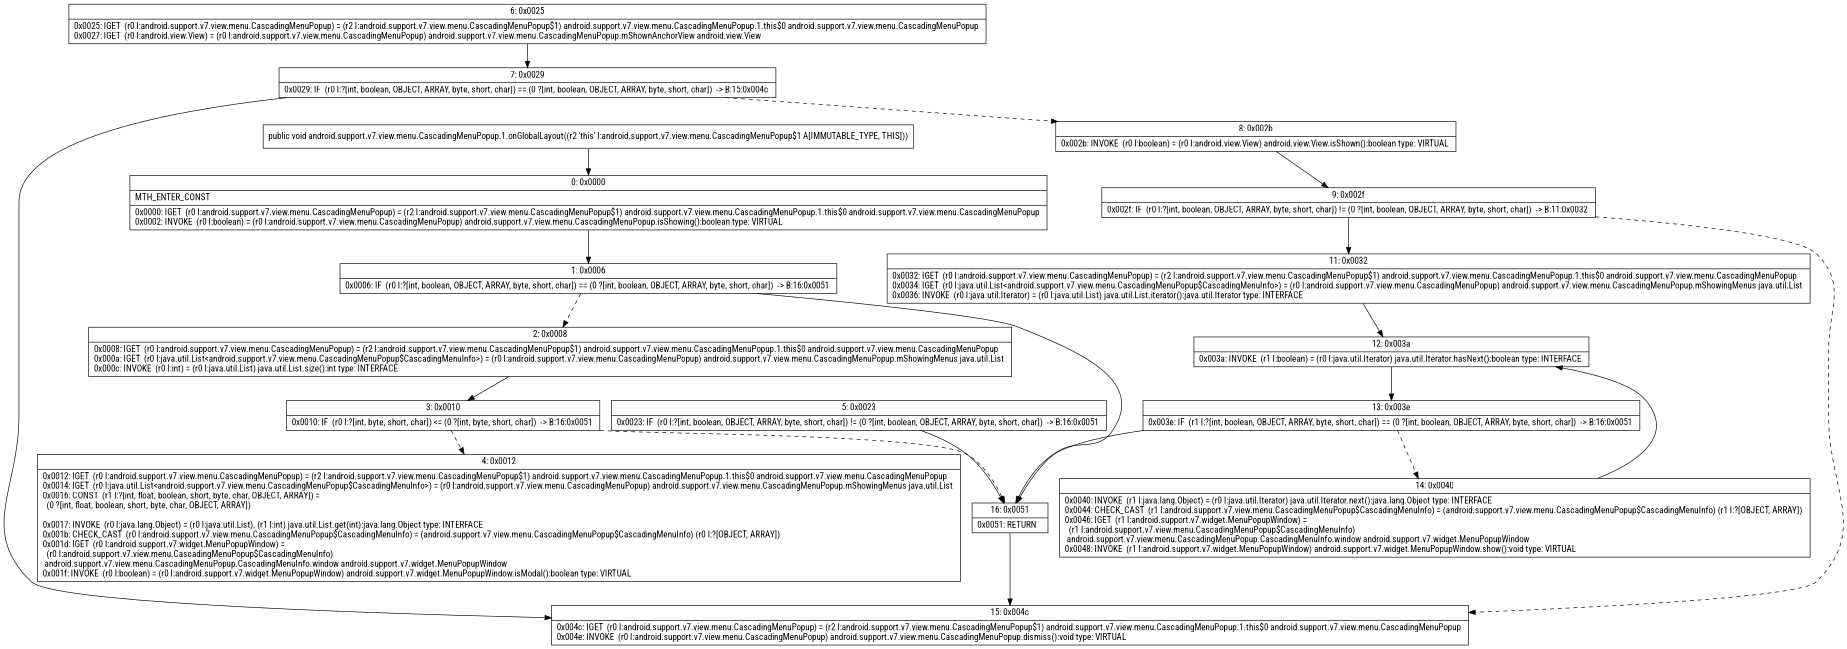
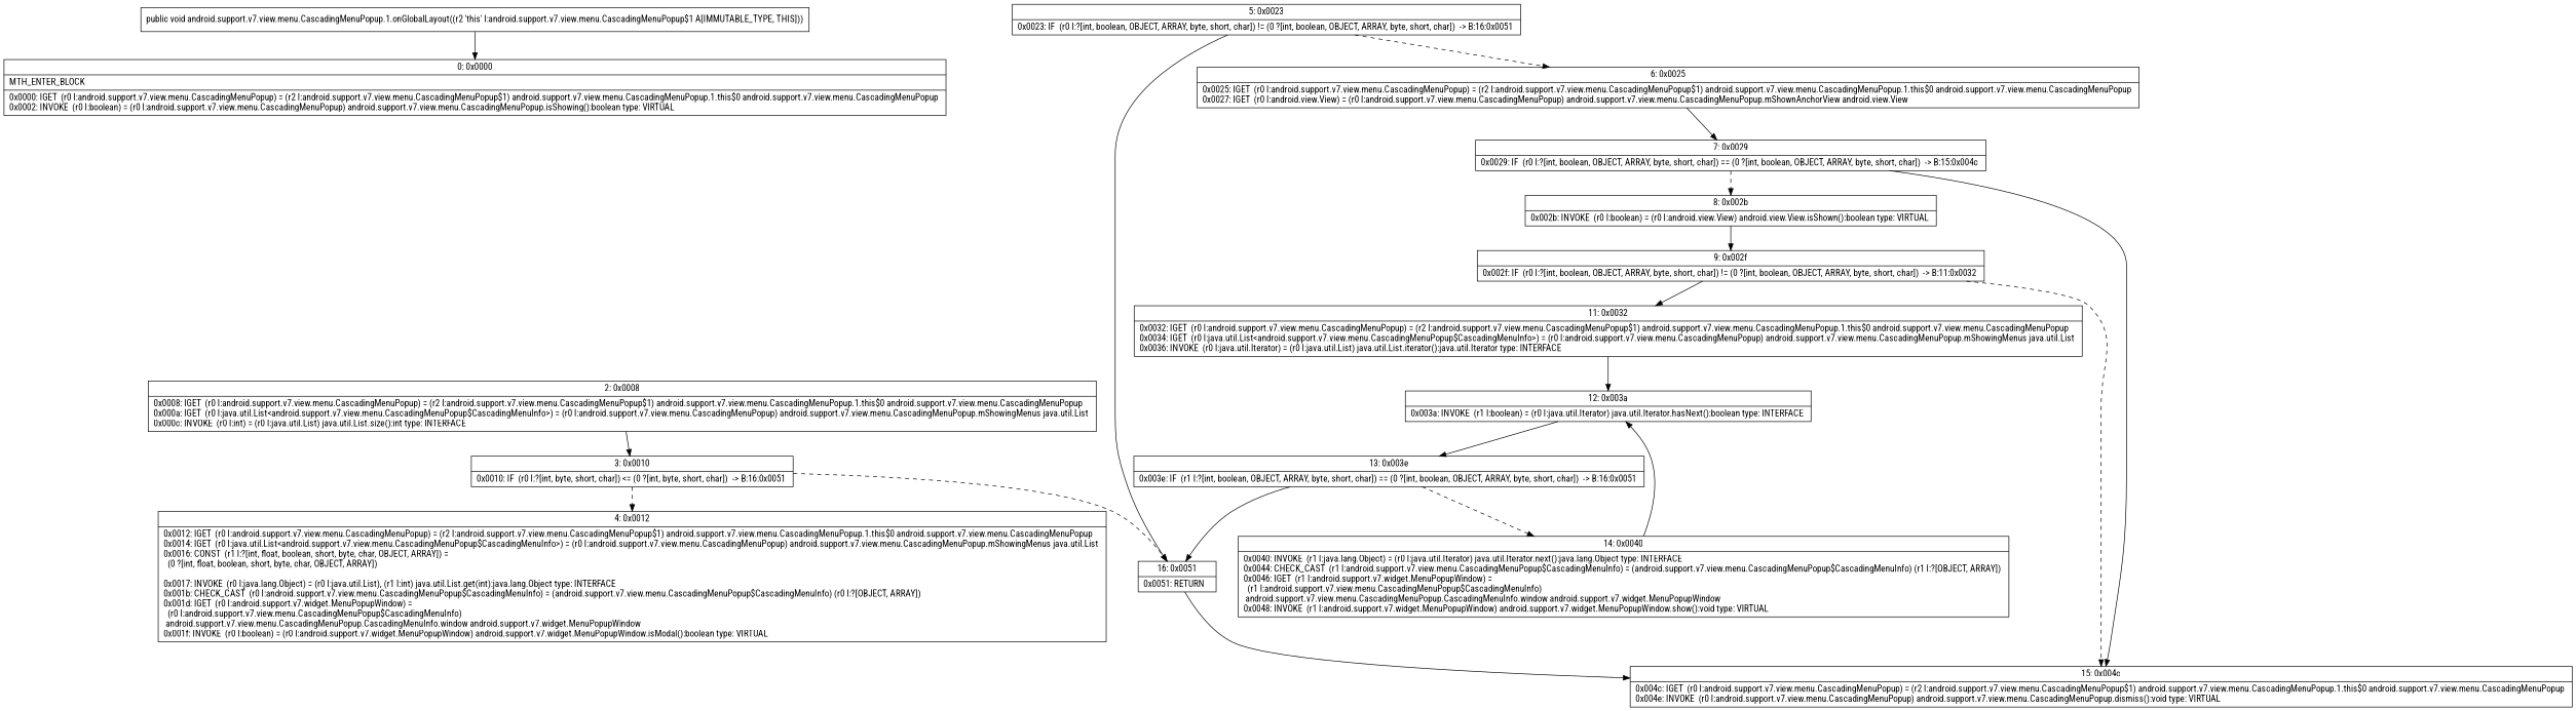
  digraph {
    fontname="Roboto Condensed"
    node [fontname="Roboto Condensed" shape=record]
    edge [fontname="Roboto Condensed"]
-   n1 [label="{0\:\ 0x0000|MTH_ENTER_CONST\l|0x0000: IGET  (r0 I:android.support.v7.view.menu.CascadingMenuPopup) = (r2 I:android.support.v7.view.menu.CascadingMenuPopup$1) android.support.v7.view.menu.CascadingMenuPopup.1.this$0 android.support.v7.view.menu.CascadingMenuPopup \l0x0002: INVOKE  (r0 I:boolean) = (r0 I:android.support.v7.view.menu.CascadingMenuPopup) android.support.v7.view.menu.CascadingMenuPopup.isShowing():boolean type: VIRTUAL \l}"]
-   n2 [label="{1\:\ 0x0006|0x0006: IF  (r0 I:?[int, boolean, OBJECT, ARRAY, byte, short, char]) == (0 ?[int, boolean, OBJECT, ARRAY, byte, short, char])  \-\> B:16:0x0051 \l}"]
+   n1 [label="{0\:\ 0x0000|MTH_ENTER_BLOCK\l|0x0000: IGET  (r0 I:android.support.v7.view.menu.CascadingMenuPopup) = (r2 I:android.support.v7.view.menu.CascadingMenuPopup$1) android.support.v7.view.menu.CascadingMenuPopup.1.this$0 android.support.v7.view.menu.CascadingMenuPopup \l0x0002: INVOKE  (r0 I:boolean) = (r0 I:android.support.v7.view.menu.CascadingMenuPopup) android.support.v7.view.menu.CascadingMenuPopup.isShowing():boolean type: VIRTUAL \l}"]
    n3 [label="{2\:\ 0x0008|0x0008: IGET  (r0 I:android.support.v7.view.menu.CascadingMenuPopup) = (r2 I:android.support.v7.view.menu.CascadingMenuPopup$1) android.support.v7.view.menu.CascadingMenuPopup.1.this$0 android.support.v7.view.menu.CascadingMenuPopup \l0x000a: IGET  (r0 I:java.util.List\<android.support.v7.view.menu.CascadingMenuPopup$CascadingMenuInfo\>) = (r0 I:android.support.v7.view.menu.CascadingMenuPopup) android.support.v7.view.menu.CascadingMenuPopup.mShowingMenus java.util.List \l0x000c: INVOKE  (r0 I:int) = (r0 I:java.util.List) java.util.List.size():int type: INTERFACE \l}"]
    n4 [label="{16\:\ 0x0051|0x0051: RETURN   \l}"]
    n5 [label="{3\:\ 0x0010|0x0010: IF  (r0 I:?[int, byte, short, char]) \<= (0 ?[int, byte, short, char])  \-\> B:16:0x0051 \l}"]
    n6 [label="{15\:\ 0x004c|0x004c: IGET  (r0 I:android.support.v7.view.menu.CascadingMenuPopup) = (r2 I:android.support.v7.view.menu.CascadingMenuPopup$1) android.support.v7.view.menu.CascadingMenuPopup.1.this$0 android.support.v7.view.menu.CascadingMenuPopup \l0x004e: INVOKE  (r0 I:android.support.v7.view.menu.CascadingMenuPopup) android.support.v7.view.menu.CascadingMenuPopup.dismiss():void type: VIRTUAL \l}"]
    n7 [label="{4\:\ 0x0012|0x0012: IGET  (r0 I:android.support.v7.view.menu.CascadingMenuPopup) = (r2 I:android.support.v7.view.menu.CascadingMenuPopup$1) android.support.v7.view.menu.CascadingMenuPopup.1.this$0 android.support.v7.view.menu.CascadingMenuPopup \l0x0014: IGET  (r0 I:java.util.List\<android.support.v7.view.menu.CascadingMenuPopup$CascadingMenuInfo\>) = (r0 I:android.support.v7.view.menu.CascadingMenuPopup) android.support.v7.view.menu.CascadingMenuPopup.mShowingMenus java.util.List \l0x0016: CONST  (r1 I:?[int, float, boolean, short, byte, char, OBJECT, ARRAY]) = \l  (0 ?[int, float, boolean, short, byte, char, OBJECT, ARRAY])\l \l0x0017: INVOKE  (r0 I:java.lang.Object) = (r0 I:java.util.List), (r1 I:int) java.util.List.get(int):java.lang.Object type: INTERFACE \l0x001b: CHECK_CAST  (r0 I:android.support.v7.view.menu.CascadingMenuPopup$CascadingMenuInfo) = (android.support.v7.view.menu.CascadingMenuPopup$CascadingMenuInfo) (r0 I:?[OBJECT, ARRAY]) \l0x001d: IGET  (r0 I:android.support.v7.widget.MenuPopupWindow) = \l  (r0 I:android.support.v7.view.menu.CascadingMenuPopup$CascadingMenuInfo)\l android.support.v7.view.menu.CascadingMenuPopup.CascadingMenuInfo.window android.support.v7.widget.MenuPopupWindow \l0x001f: INVOKE  (r0 I:boolean) = (r0 I:android.support.v7.widget.MenuPopupWindow) android.support.v7.widget.MenuPopupWindow.isModal():boolean type: VIRTUAL \l}"]
    n8 [label="{5\:\ 0x0023|0x0023: IF  (r0 I:?[int, boolean, OBJECT, ARRAY, byte, short, char]) != (0 ?[int, boolean, OBJECT, ARRAY, byte, short, char])  \-\> B:16:0x0051 \l}"]
    n9 [label="{6\:\ 0x0025|0x0025: IGET  (r0 I:android.support.v7.view.menu.CascadingMenuPopup) = (r2 I:android.support.v7.view.menu.CascadingMenuPopup$1) android.support.v7.view.menu.CascadingMenuPopup.1.this$0 android.support.v7.view.menu.CascadingMenuPopup \l0x0027: IGET  (r0 I:android.view.View) = (r0 I:android.support.v7.view.menu.CascadingMenuPopup) android.support.v7.view.menu.CascadingMenuPopup.mShownAnchorView android.view.View \l}"]
    n10 [label="{7\:\ 0x0029|0x0029: IF  (r0 I:?[int, boolean, OBJECT, ARRAY, byte, short, char]) == (0 ?[int, boolean, OBJECT, ARRAY, byte, short, char])  \-\> B:15:0x004c \l}"]
    n11 [label="{8\:\ 0x002b|0x002b: INVOKE  (r0 I:boolean) = (r0 I:android.view.View) android.view.View.isShown():boolean type: VIRTUAL \l}"]
    n12 [label="{9\:\ 0x002f|0x002f: IF  (r0 I:?[int, boolean, OBJECT, ARRAY, byte, short, char]) != (0 ?[int, boolean, OBJECT, ARRAY, byte, short, char])  \-\> B:11:0x0032 \l}"]
    n13 [label="{11\:\ 0x0032|0x0032: IGET  (r0 I:android.support.v7.view.menu.CascadingMenuPopup) = (r2 I:android.support.v7.view.menu.CascadingMenuPopup$1) android.support.v7.view.menu.CascadingMenuPopup.1.this$0 android.support.v7.view.menu.CascadingMenuPopup \l0x0034: IGET  (r0 I:java.util.List\<android.support.v7.view.menu.CascadingMenuPopup$CascadingMenuInfo\>) = (r0 I:android.support.v7.view.menu.CascadingMenuPopup) android.support.v7.view.menu.CascadingMenuPopup.mShowingMenus java.util.List \l0x0036: INVOKE  (r0 I:java.util.Iterator) = (r0 I:java.util.List) java.util.List.iterator():java.util.Iterator type: INTERFACE \l}"]
    n14 [label="{12\:\ 0x003a|0x003a: INVOKE  (r1 I:boolean) = (r0 I:java.util.Iterator) java.util.Iterator.hasNext():boolean type: INTERFACE \l}"]
    n15 [label="{13\:\ 0x003e|0x003e: IF  (r1 I:?[int, boolean, OBJECT, ARRAY, byte, short, char]) == (0 ?[int, boolean, OBJECT, ARRAY, byte, short, char])  \-\> B:16:0x0051 \l}"]
    n16 [label="{14\:\ 0x0040|0x0040: INVOKE  (r1 I:java.lang.Object) = (r0 I:java.util.Iterator) java.util.Iterator.next():java.lang.Object type: INTERFACE \l0x0044: CHECK_CAST  (r1 I:android.support.v7.view.menu.CascadingMenuPopup$CascadingMenuInfo) = (android.support.v7.view.menu.CascadingMenuPopup$CascadingMenuInfo) (r1 I:?[OBJECT, ARRAY]) \l0x0046: IGET  (r1 I:android.support.v7.widget.MenuPopupWindow) = \l  (r1 I:android.support.v7.view.menu.CascadingMenuPopup$CascadingMenuInfo)\l android.support.v7.view.menu.CascadingMenuPopup.CascadingMenuInfo.window android.support.v7.widget.MenuPopupWindow \l0x0048: INVOKE  (r1 I:android.support.v7.widget.MenuPopupWindow) android.support.v7.widget.MenuPopupWindow.show():void type: VIRTUAL \l}"]
    n17 [label="{public void android.support.v7.view.menu.CascadingMenuPopup.1.onGlobalLayout((r2 'this' I:android.support.v7.view.menu.CascadingMenuPopup$1 A[IMMUTABLE_TYPE, THIS])) }"]
-   n1 -> n2
-   n2 -> n3 [style=dashed]
-   n2 -> n4
    n3 -> n5
    n4 -> n6
    n5 -> n4 [style=dashed]
    n5 -> n7 [style=dashed]
    n8 -> n4
+   n8 -> n9 [style=dashed]
    n9 -> n10
    n10 -> n6
    n10 -> n11 [style=dashed]
    n11 -> n12
    n12 -> n6 [style=dashed]
    n12 -> n13
    n13 -> n14
    n14 -> n15
    n15 -> n4
    n15 -> n16 [style=dashed]
    n16 -> n14
    n17 -> n1
  }
